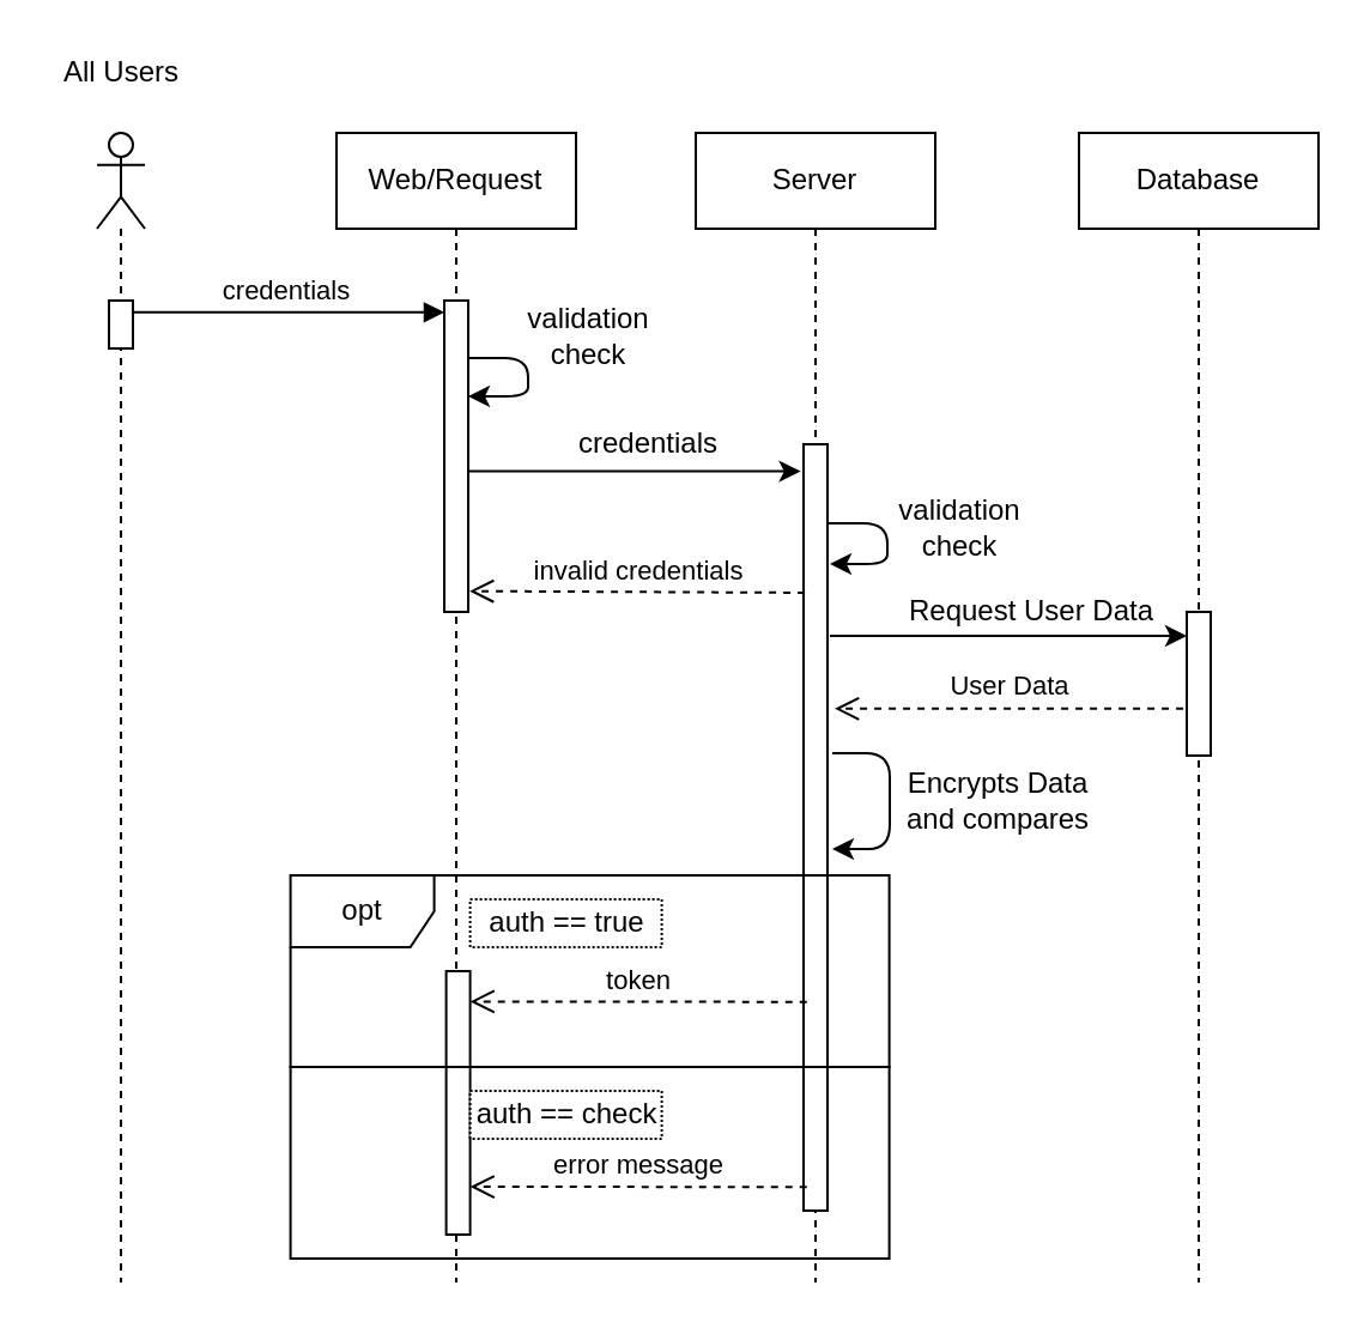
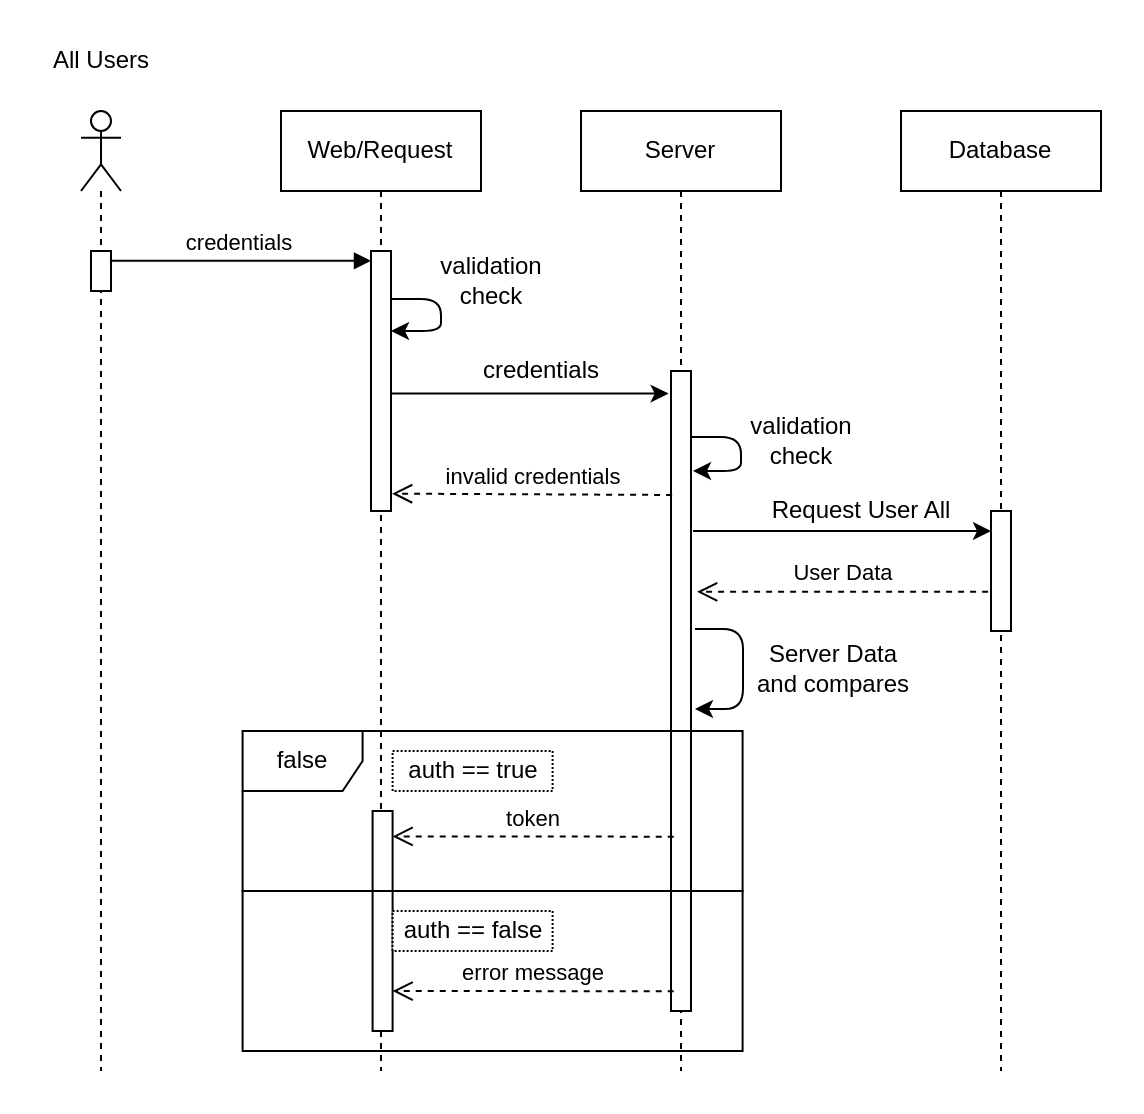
  <mxCell id="0" />
  <mxCell id="1" parent="0" />
  <mxCell id="2" value="Web/Request" style="shape=umlLifeline;perimeter=lifelinePerimeter;whiteSpace=wrap;html=1;container=1;collapsible=0;recursiveResize=0;outlineConnect=0;" vertex="1" parent="1"><mxGeometry x="140" y="55" width="100" height="480" as="geometry" /></mxCell>
  <mxCell id="3" value="" style="html=1;points=[];perimeter=orthogonalPerimeter;" vertex="1" parent="2"><mxGeometry x="45" y="70" width="10" height="130" as="geometry" /></mxCell>
  <mxCell id="4" value="Server" style="shape=umlLifeline;perimeter=lifelinePerimeter;whiteSpace=wrap;html=1;container=1;collapsible=0;recursiveResize=0;outlineConnect=0;" vertex="1" parent="1"><mxGeometry x="290" y="55" width="100" height="480" as="geometry" /></mxCell>
  <mxCell id="5" value="" style="html=1;points=[];perimeter=orthogonalPerimeter;" vertex="1" parent="4"><mxGeometry x="45" y="130" width="10" height="320" as="geometry" /></mxCell>
  <mxCell id="6" value="" style="endArrow=classic;html=1;edgeStyle=orthogonalEdgeStyle;" edge="1" parent="4"><mxGeometry width="50" height="50" relative="1" as="geometry"><mxPoint x="55" y="163" as="sourcePoint" /><mxPoint x="56" y="180" as="targetPoint" /><Array as="points"><mxPoint x="80" y="163" /><mxPoint x="80" y="180" /><mxPoint x="56" y="180" /></Array></mxGeometry></mxCell>
  <mxCell id="7" value="" style="endArrow=classic;html=1;edgeStyle=orthogonalEdgeStyle;" edge="1" parent="4"><mxGeometry width="50" height="50" relative="1" as="geometry"><mxPoint x="57" y="259" as="sourcePoint" /><mxPoint x="57" y="299" as="targetPoint" /><Array as="points"><mxPoint x="81" y="259" /><mxPoint x="81" y="299" /></Array></mxGeometry></mxCell>
  <mxCell id="8" value="Database" style="shape=umlLifeline;perimeter=lifelinePerimeter;whiteSpace=wrap;html=1;container=1;collapsible=0;recursiveResize=0;outlineConnect=0;" vertex="1" parent="1"><mxGeometry x="450" y="55" width="100" height="480" as="geometry" /></mxCell>
  <mxCell id="9" value="" style="shape=umlLifeline;participant=umlActor;perimeter=lifelinePerimeter;whiteSpace=wrap;html=1;container=1;collapsible=0;recursiveResize=0;verticalAlign=top;spacingTop=36;outlineConnect=0;" vertex="1" parent="1"><mxGeometry x="40" y="55" width="20" height="480" as="geometry" /></mxCell>
  <mxCell id="10" value="" style="html=1;points=[];perimeter=orthogonalPerimeter;" vertex="1" parent="9"><mxGeometry x="5" y="70" width="10" height="20" as="geometry" /></mxCell>
  <mxCell id="11" value="All Users" style="text;html=1;align=center;verticalAlign=middle;resizable=0;points=[];autosize=1;" vertex="1" parent="1"><mxGeometry x="20" y="20" width="60" height="20" as="geometry" /></mxCell>
  <mxCell id="12" value="credentials" style="html=1;verticalAlign=bottom;endArrow=block;exitX=0.944;exitY=0.244;exitDx=0;exitDy=0;exitPerimeter=0;" edge="1" target="3" parent="1" source="10"><mxGeometry relative="1" as="geometry"><mxPoint x="60" y="132" as="sourcePoint" /></mxGeometry></mxCell>
  <mxCell id="13" style="edgeStyle=orthogonalEdgeStyle;rounded=0;orthogonalLoop=1;jettySize=auto;html=1;entryX=-0.12;entryY=0.099;entryDx=0;entryDy=0;entryPerimeter=0;" edge="1" parent="1"><mxGeometry relative="1" as="geometry"><mxPoint x="195" y="196.57" as="sourcePoint" /><mxPoint x="333.8" y="196.31" as="targetPoint" /><Array as="points"><mxPoint x="195" y="196.57" /><mxPoint x="334" y="196.57" /></Array></mxGeometry></mxCell>
  <mxCell id="14" value="credentials" style="text;html=1;align=center;verticalAlign=middle;resizable=0;points=[];autosize=1;" vertex="1" parent="1"><mxGeometry x="235" y="175.31" width="70" height="20" as="geometry" /></mxCell>
  <mxCell id="15" value="" style="html=1;points=[];perimeter=orthogonalPerimeter;" vertex="1" parent="1"><mxGeometry x="495" y="255" width="10" height="60" as="geometry" /></mxCell>
- <mxCell id="16" value="Request User Data" style="text;html=1;align=center;verticalAlign=middle;resizable=0;points=[];autosize=1;" vertex="1" parent="1"><mxGeometry x="370" y="245" width="120" height="20" as="geometry" /></mxCell>
+ <mxCell id="16" value="Request User All" style="text;html=1;align=center;verticalAlign=middle;resizable=0;points=[];autosize=1;" vertex="1" parent="1"><mxGeometry x="370" y="245" width="120" height="20" as="geometry" /></mxCell>
  <mxCell id="17" value="" style="endArrow=classic;html=1;edgeStyle=orthogonalEdgeStyle;" edge="1" parent="1"><mxGeometry width="50" height="50" relative="1" as="geometry"><mxPoint x="195" y="149" as="sourcePoint" /><mxPoint x="195" y="165" as="targetPoint" /><Array as="points"><mxPoint x="220" y="149" /><mxPoint x="220" y="165" /></Array></mxGeometry></mxCell>
  <mxCell id="18" value="validation &lt;br&gt;check" style="text;html=1;align=center;verticalAlign=middle;resizable=0;points=[];autosize=1;" vertex="1" parent="1"><mxGeometry x="210" y="125" width="70" height="30" as="geometry" /></mxCell>
- <mxCell id="19" value="opt" style="shape=umlFrame;whiteSpace=wrap;html=1;" vertex="1" parent="1"><mxGeometry x="120.8" y="365" width="250" height="80" as="geometry" /></mxCell>
+ <mxCell id="19" value="false" style="shape=umlFrame;whiteSpace=wrap;html=1;" vertex="1" parent="1"><mxGeometry x="120.8" y="365" width="250" height="80" as="geometry" /></mxCell>
  <mxCell id="20" value="" style="html=1;points=[];perimeter=orthogonalPerimeter;" vertex="1" parent="1"><mxGeometry x="185.8" y="405" width="10" height="110" as="geometry" /></mxCell>
  <mxCell id="21" value="token" style="html=1;verticalAlign=bottom;endArrow=open;dashed=1;endSize=8;exitX=0.057;exitY=0.874;exitDx=0;exitDy=0;exitPerimeter=0;" edge="1" parent="1"><mxGeometry relative="1" as="geometry"><mxPoint x="336.37" y="417.84" as="sourcePoint" /><mxPoint x="195.8" y="417.71" as="targetPoint" /></mxGeometry></mxCell>
  <mxCell id="22" value="auth == true" style="text;html=1;align=center;verticalAlign=middle;resizable=0;points=[];autosize=1;fillColor=#ffffff;dashed=1;strokeColor=#000000;dashPattern=1 1;" vertex="1" parent="1"><mxGeometry x="195.8" y="375" width="80" height="20" as="geometry" /></mxCell>
  <mxCell id="23" value="" style="rounded=0;whiteSpace=wrap;html=1;fillColor=none;" vertex="1" parent="1"><mxGeometry x="120.8" y="445" width="250" height="80" as="geometry" /></mxCell>
- <mxCell id="24" value="auth == check" style="text;html=1;align=center;verticalAlign=middle;resizable=0;points=[];autosize=1;fillColor=#ffffff;dashed=1;strokeColor=#000000;dashPattern=1 1;" vertex="1" parent="1"><mxGeometry x="195.8" y="455" width="80" height="20" as="geometry" /></mxCell>
+ <mxCell id="24" value="auth == false" style="text;html=1;align=center;verticalAlign=middle;resizable=0;points=[];autosize=1;fillColor=#ffffff;dashed=1;strokeColor=#000000;dashPattern=1 1;" vertex="1" parent="1"><mxGeometry x="195.8" y="455" width="80" height="20" as="geometry" /></mxCell>
  <mxCell id="25" value="error message" style="html=1;verticalAlign=bottom;endArrow=open;dashed=1;endSize=8;exitX=0.057;exitY=0.874;exitDx=0;exitDy=0;exitPerimeter=0;" edge="1" parent="1"><mxGeometry relative="1" as="geometry"><mxPoint x="336.37" y="495.13" as="sourcePoint" /><mxPoint x="195.8" y="495" as="targetPoint" /></mxGeometry></mxCell>
  <mxCell id="26" style="edgeStyle=orthogonalEdgeStyle;rounded=0;orthogonalLoop=1;jettySize=auto;html=1;entryX=-0.08;entryY=0.343;entryDx=0;entryDy=0;entryPerimeter=0;" edge="1" parent="1"><mxGeometry relative="1" as="geometry"><mxPoint x="346" y="265.11" as="sourcePoint" /><mxPoint x="495" y="265" as="targetPoint" /><Array as="points"><mxPoint x="345.8" y="265.42" /><mxPoint x="494.8" y="265.42" /></Array></mxGeometry></mxCell>
  <mxCell id="27" value="User Data" style="html=1;verticalAlign=bottom;endArrow=open;dashed=1;endSize=8;" edge="1" parent="1"><mxGeometry relative="1" as="geometry"><mxPoint x="493.55" y="295.42" as="sourcePoint" /><mxPoint x="348.05" y="295.42" as="targetPoint" /></mxGeometry></mxCell>
- <mxCell id="28" value="Encrypts Data &lt;br&gt;and compares" style="text;html=1;align=center;verticalAlign=middle;resizable=0;points=[];autosize=1;" vertex="1" parent="1"><mxGeometry x="370.8" y="319.42" width="90" height="30" as="geometry" /></mxCell>
+ <mxCell id="28" value="Server Data &lt;br&gt;and compares" style="text;html=1;align=center;verticalAlign=middle;resizable=0;points=[];autosize=1;" vertex="1" parent="1"><mxGeometry x="370.8" y="319.42" width="90" height="30" as="geometry" /></mxCell>
  <mxCell id="29" value="validation &lt;br&gt;check" style="text;html=1;align=center;verticalAlign=middle;resizable=0;points=[];autosize=1;" vertex="1" parent="1"><mxGeometry x="365" y="205" width="70" height="30" as="geometry" /></mxCell>
  <mxCell id="30" value="invalid credentials" style="html=1;verticalAlign=bottom;endArrow=open;dashed=1;endSize=8;entryX=1.056;entryY=0.841;entryDx=0;entryDy=0;entryPerimeter=0;exitX=0.056;exitY=0.423;exitDx=0;exitDy=0;exitPerimeter=0;" edge="1" parent="1"><mxGeometry relative="1" as="geometry"><mxPoint x="335.56" y="246.98" as="sourcePoint" /><mxPoint x="195.56" y="246.33" as="targetPoint" /></mxGeometry></mxCell>
